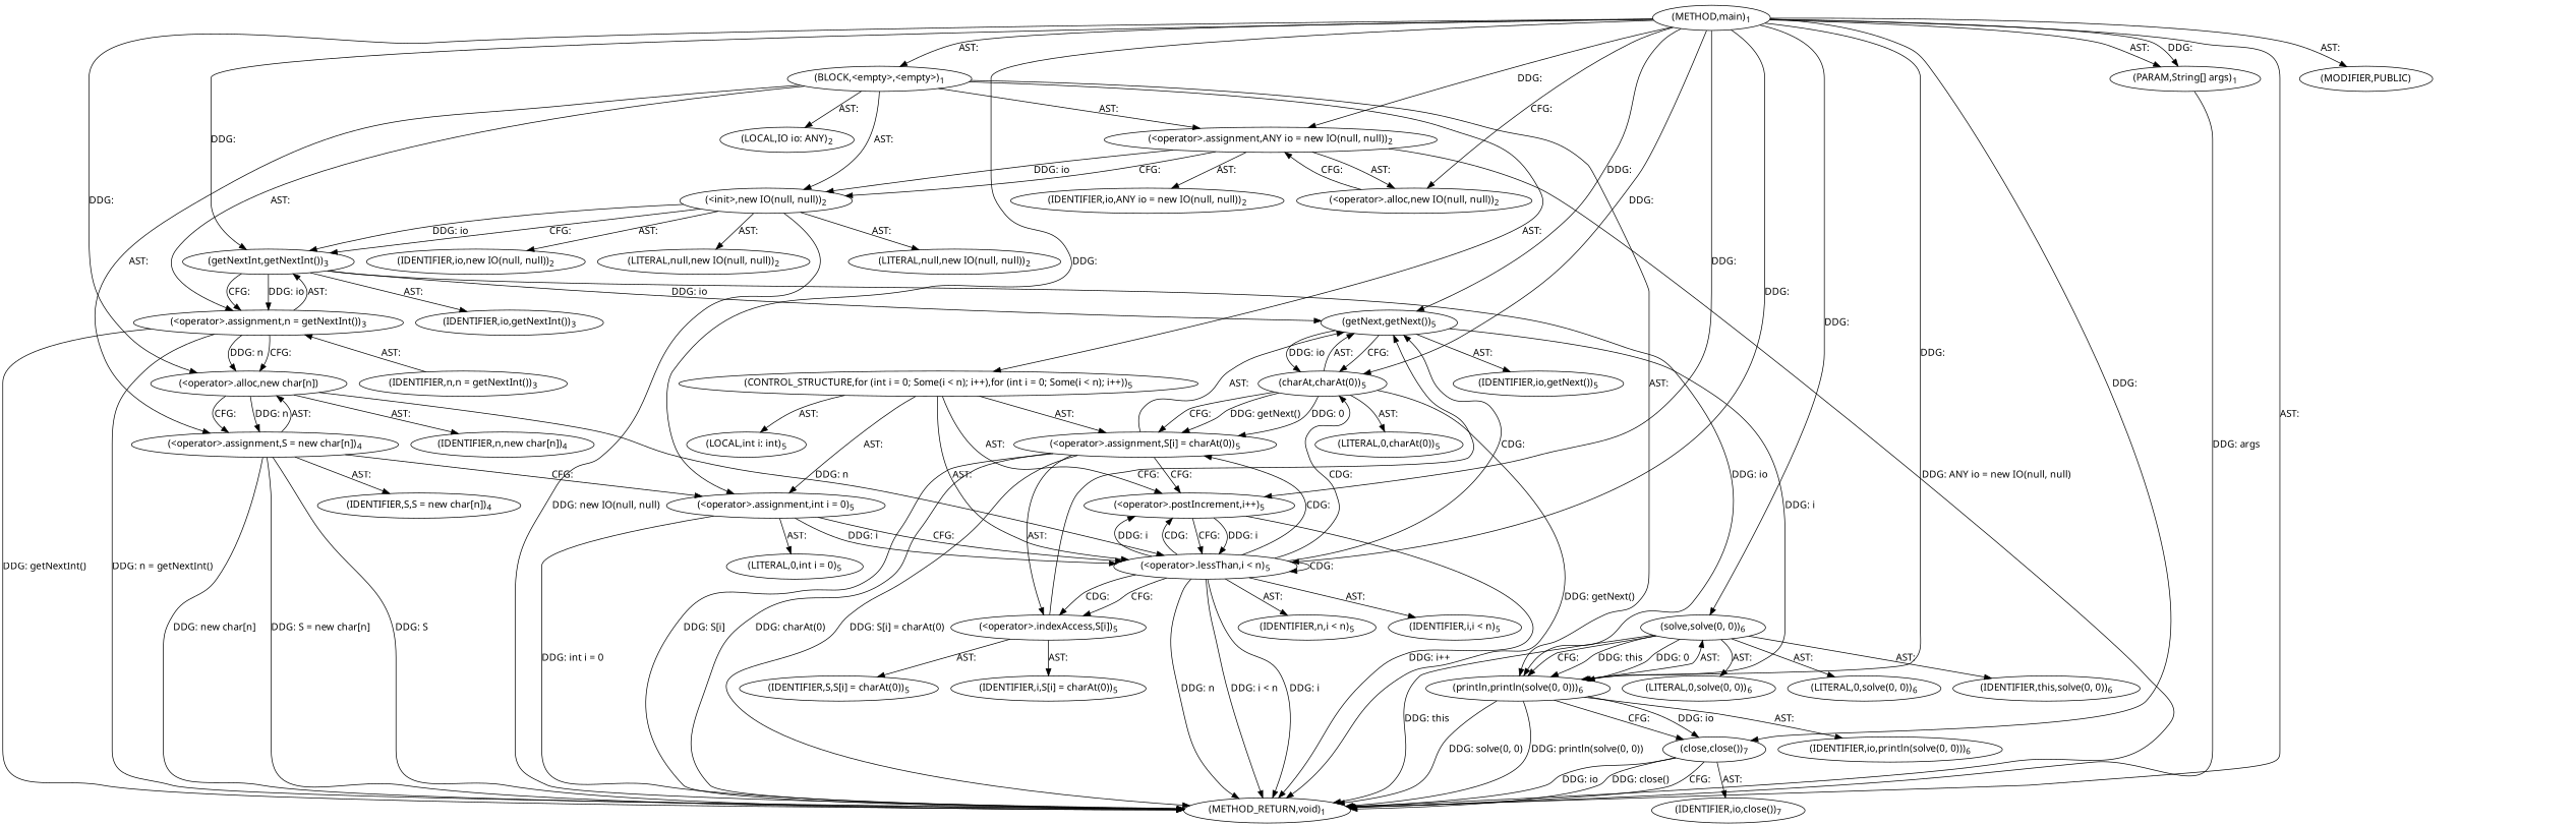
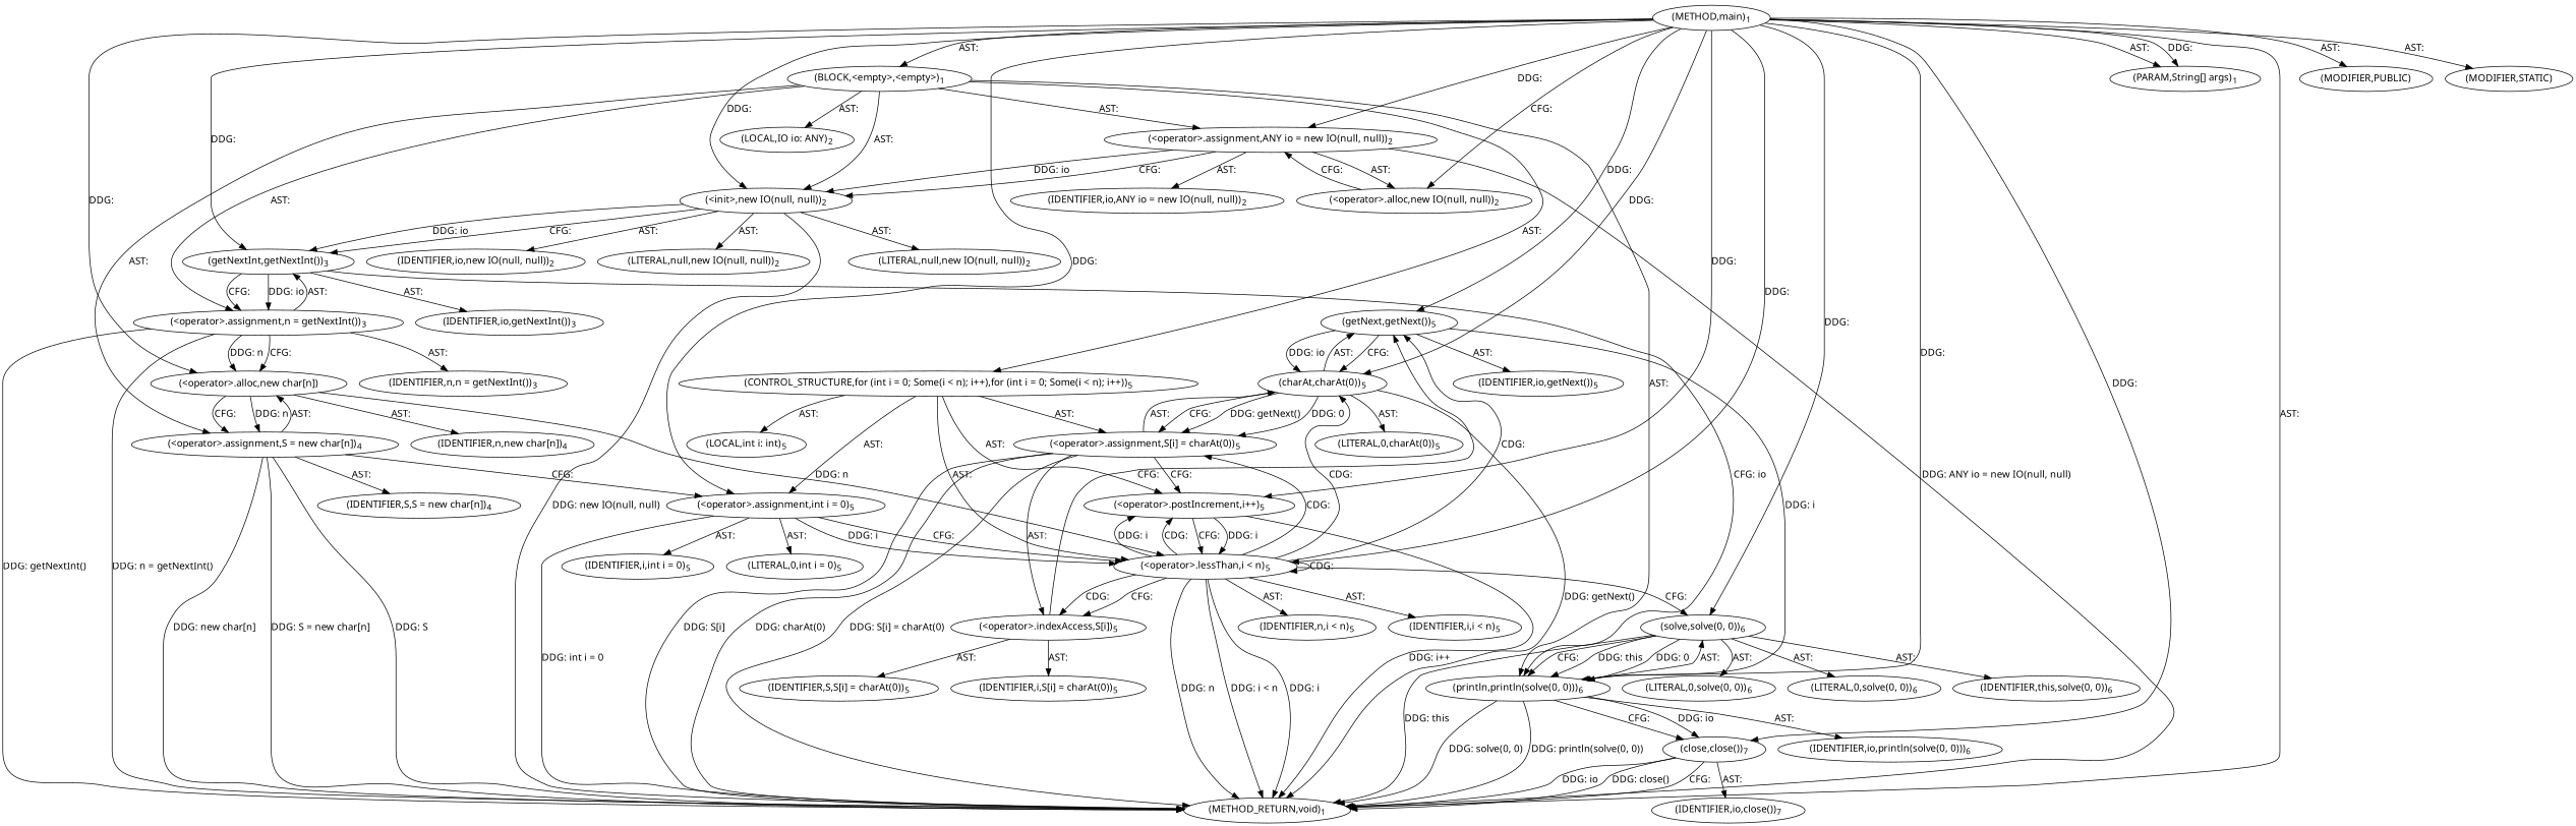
  digraph {
    fontname="Noto Sans"
    node [fontname="Noto Sans"]
    edge [fontname="Noto Sans"]
    n1 [label=<(METHOD,main)<SUB>1</SUB>>]
    n2 [label=<(PARAM,String[] args)<SUB>1</SUB>>]
    n3 [label=<(BLOCK,&lt;empty&gt;,&lt;empty&gt;)<SUB>1</SUB>>]
    n4 [label=<(&lt;operator&gt;.assignment,ANY io = new IO(null, null))<SUB>2</SUB>>]
    n5 [label=<(&lt;operator&gt;.alloc,new IO(null, null))<SUB>2</SUB>>]
    n6 [label=<(&lt;init&gt;,new IO(null, null))<SUB>2</SUB>>]
    n7 [label=<(getNextInt,getNextInt())<SUB>3</SUB>>]
    n8 [label=<(&lt;operator&gt;.alloc,new char[n])>]
    n9 [label=<(&lt;operator&gt;.assignment,int i = 0)<SUB>5</SUB>>]
    n10 [label=<(&lt;operator&gt;.lessThan,i &lt; n)<SUB>5</SUB>>]
    n11 [label=<(&lt;operator&gt;.postIncrement,i++)<SUB>5</SUB>>]
    n12 [label=<(charAt,charAt(0))<SUB>5</SUB>>]
    n13 [label=<(getNext,getNext())<SUB>5</SUB>>]
    n14 [label=<(println,println(solve(0, 0)))<SUB>6</SUB>>]
    n15 [label=<(solve,solve(0, 0))<SUB>6</SUB>>]
    n16 [label=<(close,close())<SUB>7</SUB>>]
    n17 [label=<(MODIFIER,PUBLIC)>]
+   n18 [label=<(MODIFIER,STATIC)>]
    n19 [label=<(METHOD_RETURN,void)<SUB>1</SUB>>]
    n20 [label=<(LOCAL,IO io: ANY)<SUB>2</SUB>>]
    n21 [label=<(&lt;operator&gt;.assignment,n = getNextInt())<SUB>3</SUB>>]
    n22 [label=<(&lt;operator&gt;.assignment,S = new char[n])<SUB>4</SUB>>]
    n23 [label=<(CONTROL_STRUCTURE,for (int i = 0; Some(i &lt; n); i++),for (int i = 0; Some(i &lt; n); i++))<SUB>5</SUB>>]
    n24 [label=<(IDENTIFIER,io,ANY io = new IO(null, null))<SUB>2</SUB>>]
    n25 [label=<(IDENTIFIER,io,new IO(null, null))<SUB>2</SUB>>]
    n26 [label=<(LITERAL,null,new IO(null, null))<SUB>2</SUB>>]
    n27 [label=<(LITERAL,null,new IO(null, null))<SUB>2</SUB>>]
    n28 [label=<(IDENTIFIER,io,getNextInt())<SUB>3</SUB>>]
    n29 [label=<(IDENTIFIER,n,new char[n])<SUB>4</SUB>>]
+   n30 [label=<(IDENTIFIER,i,int i = 0)<SUB>5</SUB>>]
    n31 [label=<(LITERAL,0,int i = 0)<SUB>5</SUB>>]
    n32 [label=<(&lt;operator&gt;.assignment,S[i] = charAt(0))<SUB>5</SUB>>]
    n33 [label=<(IDENTIFIER,i,i &lt; n)<SUB>5</SUB>>]
    n34 [label=<(IDENTIFIER,n,i &lt; n)<SUB>5</SUB>>]
    n35 [label=<(&lt;operator&gt;.indexAccess,S[i])<SUB>5</SUB>>]
    n36 [label=<(LITERAL,0,charAt(0))<SUB>5</SUB>>]
    n37 [label=<(IDENTIFIER,io,getNext())<SUB>5</SUB>>]
    n38 [label=<(IDENTIFIER,io,println(solve(0, 0)))<SUB>6</SUB>>]
    n39 [label=<(IDENTIFIER,this,solve(0, 0))<SUB>6</SUB>>]
    n40 [label=<(LITERAL,0,solve(0, 0))<SUB>6</SUB>>]
    n41 [label=<(LITERAL,0,solve(0, 0))<SUB>6</SUB>>]
    n42 [label=<(IDENTIFIER,io,close())<SUB>7</SUB>>]
    n43 [label=<(IDENTIFIER,n,n = getNextInt())<SUB>3</SUB>>]
    n44 [label=<(IDENTIFIER,S,S = new char[n])<SUB>4</SUB>>]
    n45 [label=<(LOCAL,int i: int)<SUB>5</SUB>>]
    n46 [label=<(IDENTIFIER,S,S[i] = charAt(0))<SUB>5</SUB>>]
    n47 [label=<(IDENTIFIER,i,S[i] = charAt(0))<SUB>5</SUB>>]
    n1 -> n2 [label="AST: "]
    n1 -> n2 [label="DDG: "]
    n1 -> n3 [label="AST: "]
    n1 -> n4 [label="DDG: "]
    n1 -> n5 [label="CFG: "]
+   n1 -> n6 [label="DDG: "]
    n1 -> n7 [label="DDG: "]
    n1 -> n8 [label="DDG: "]
    n1 -> n9 [label="DDG: "]
    n1 -> n10 [label="DDG: "]
    n1 -> n11 [label="DDG: "]
    n1 -> n12 [label="DDG: "]
    n1 -> n13 [label="DDG: "]
    n1 -> n14 [label="DDG: "]
    n1 -> n15 [label="DDG: "]
    n1 -> n16 [label="DDG: "]
    n1 -> n17 [label="AST: "]
+   n1 -> n18 [label="AST: "]
    n1 -> n19 [label="AST: "]
-   n2 -> n19 [label="DDG: args"]
    n3 -> n4 [label="AST: "]
    n3 -> n6 [label="AST: "]
    n3 -> n14 [label="AST: "]
    n3 -> n20 [label="AST: "]
    n3 -> n21 [label="AST: "]
    n3 -> n22 [label="AST: "]
    n3 -> n23 [label="AST: "]
    n4 -> n5 [label="AST: "]
    n4 -> n6 [label="CFG: "]
    n4 -> n6 [label="DDG: io"]
    n4 -> n19 [label="DDG: ANY io = new IO(null, null)"]
    n4 -> n24 [label="AST: "]
    n5 -> n4 [label="CFG: "]
    n6 -> n7 [label="CFG: "]
    n6 -> n7 [label="DDG: io"]
    n6 -> n19 [label="DDG: new IO(null, null)"]
    n6 -> n25 [label="AST: "]
    n6 -> n26 [label="AST: "]
    n6 -> n27 [label="AST: "]
-   n7 -> n13 [label="DDG: io"]
-   n7 -> n14 [label="DDG: io"]
+   n7 -> n14 [label="CFG: io"]
    n7 -> n21 [label="CFG: "]
    n7 -> n21 [label="DDG: io"]
    n7 -> n28 [label="AST: "]
    n8 -> n10 [label="DDG: n"]
    n8 -> n22 [label="CFG: "]
    n8 -> n22 [label="DDG: n"]
    n8 -> n29 [label="AST: "]
    n9 -> n10 [label="CFG: "]
    n9 -> n10 [label="DDG: i"]
    n9 -> n19 [label="DDG: int i = 0"]
+   n9 -> n30 [label="AST: "]
    n9 -> n31 [label="AST: "]
    n10 -> n10 [label="CDG: "]
    n10 -> n11 [label="DDG: i"]
    n10 -> n11 [label="CDG: "]
    n10 -> n12 [label="CDG: "]
    n10 -> n13 [label="CDG: "]
+   n10 -> n15 [label="CFG: "]
    n10 -> n19 [label="DDG: i"]
    n10 -> n19 [label="DDG: n"]
    n10 -> n19 [label="DDG: i &lt; n"]
    n10 -> n32 [label="CDG: "]
    n10 -> n33 [label="AST: "]
    n10 -> n34 [label="AST: "]
    n10 -> n35 [label="CFG: "]
    n10 -> n35 [label="CDG: "]
    n11 -> n10 [label="CFG: "]
    n11 -> n10 [label="DDG: i"]
    n11 -> n19 [label="DDG: i++"]
    n12 -> n13 [label="AST: "]
    n12 -> n19 [label="DDG: getNext()"]
    n12 -> n32 [label="CFG: "]
    n12 -> n32 [label="DDG: getNext()"]
    n12 -> n32 [label="DDG: 0"]
    n12 -> n36 [label="AST: "]
    n13 -> n12 [label="CFG: "]
    n13 -> n12 [label="DDG: io"]
    n13 -> n14 [label="DDG: i"]
    n13 -> n37 [label="AST: "]
    n14 -> n15 [label="AST: "]
    n14 -> n16 [label="CFG: "]
    n14 -> n16 [label="DDG: io"]
    n14 -> n19 [label="DDG: solve(0, 0)"]
    n14 -> n19 [label="DDG: println(solve(0, 0))"]
    n14 -> n38 [label="AST: "]
    n15 -> n14 [label="CFG: "]
    n15 -> n14 [label="DDG: this"]
    n15 -> n14 [label="DDG: 0"]
    n15 -> n19 [label="DDG: this"]
    n15 -> n39 [label="AST: "]
    n15 -> n40 [label="AST: "]
    n15 -> n41 [label="AST: "]
    n16 -> n19 [label="CFG: "]
    n16 -> n19 [label="DDG: io"]
    n16 -> n19 [label="DDG: close()"]
    n16 -> n42 [label="AST: "]
    n21 -> n7 [label="AST: "]
    n21 -> n8 [label="CFG: "]
    n21 -> n8 [label="DDG: n"]
    n21 -> n19 [label="DDG: getNextInt()"]
    n21 -> n19 [label="DDG: n = getNextInt()"]
-   n43 -> n21 [label="AST: "]
+   n21 -> n43 [label="AST: "]
    n22 -> n8 [label="AST: "]
    n22 -> n9 [label="CFG: "]
    n22 -> n19 [label="DDG: S"]
    n22 -> n19 [label="DDG: new char[n]"]
    n22 -> n19 [label="DDG: S = new char[n]"]
    n22 -> n44 [label="AST: "]
    n23 -> n9 [label="AST: "]
    n23 -> n10 [label="AST: "]
    n23 -> n11 [label="AST: "]
    n23 -> n32 [label="AST: "]
    n23 -> n45 [label="AST: "]
    n32 -> n11 [label="CFG: "]
-   n32 -> n13 [label="AST: "]
+   n32 -> n12 [label="AST: "]
    n32 -> n19 [label="DDG: S[i]"]
    n32 -> n19 [label="DDG: charAt(0)"]
    n32 -> n19 [label="DDG: S[i] = charAt(0)"]
    n32 -> n35 [label="AST: "]
    n35 -> n13 [label="CFG: "]
    n35 -> n46 [label="AST: "]
    n35 -> n47 [label="AST: "]
  }
